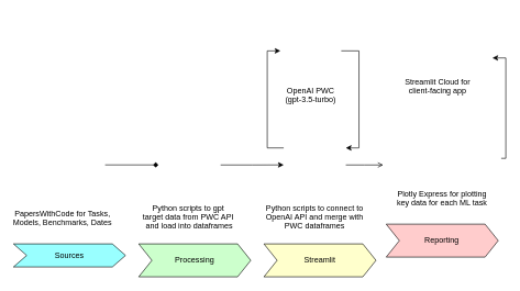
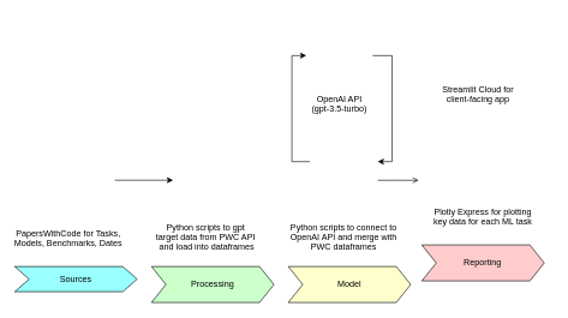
  <mxCell id="0" />
  <mxCell id="1" parent="0" />
- <mxCell id="2" style="edgeStyle=orthogonalEdgeStyle;rounded=0;orthogonalLoop=1;jettySize=auto;html=1;entryX=0;entryY=0.5;entryDx=0;entryDy=0;endArrow=diamond;" edge="1" parent="1" source="3" target="11"><mxGeometry relative="1" as="geometry" /></mxCell>
+ <mxCell id="2" style="edgeStyle=orthogonalEdgeStyle;rounded=0;orthogonalLoop=1;jettySize=auto;html=1;entryX=0;entryY=0.5;entryDx=0;entryDy=0;" edge="1" parent="1" source="3" target="11"><mxGeometry relative="1" as="geometry" /></mxCell>
  <mxCell id="3" value="PapersWithCode for Tasks,&#10;Models, Benchmarks, Dates" style="shape=image;verticalLabelPosition=bottom;labelBackgroundColor=default;verticalAlign=top;aspect=fixed;imageAspect=0;image=https://upload.wikimedia.org/wikipedia/commons/a/af/Papers_With_Code.png;" vertex="1" parent="1"><mxGeometry x="30" y="190" width="129.02" height="120" as="geometry" /></mxCell>
  <mxCell id="4" value="Streamlit Cloud for&#10;client-facing app" style="shape=image;verticalLabelPosition=bottom;labelBackgroundColor=default;verticalAlign=top;aspect=fixed;imageAspect=0;image=https://seeklogo.com/images/S/streamlit-logo-1A3B208AE4-seeklogo.com.png;" vertex="1" parent="1"><mxGeometry x="580.99" y="20" width="165.65" height="90" as="geometry" /></mxCell>
  <mxCell id="5" value="Sources" style="shape=step;perimeter=stepPerimeter;whiteSpace=wrap;html=1;fixedSize=1;fillColor=#99FFFF;" vertex="1" parent="1"><mxGeometry x="20" y="370" width="170" height="35" as="geometry" /></mxCell>
  <mxCell id="6" value="Processing" style="shape=step;perimeter=stepPerimeter;whiteSpace=wrap;html=1;fixedSize=1;fillColor=#CCFFCC;" vertex="1" parent="1"><mxGeometry x="210" y="370" width="170" height="50" as="geometry" /></mxCell>
  <mxCell id="7" value="Reporting" style="shape=step;perimeter=stepPerimeter;whiteSpace=wrap;html=1;fixedSize=1;fillColor=#FFCCCC;" vertex="1" parent="1"><mxGeometry x="585.49" y="340" width="170" height="50" as="geometry" /></mxCell>
- <mxCell id="8" style="edgeStyle=orthogonalEdgeStyle;rounded=0;orthogonalLoop=1;jettySize=auto;html=1;entryX=1;entryY=0.75;entryDx=0;entryDy=0;" edge="1" parent="1" source="9" target="4"><mxGeometry relative="1" as="geometry"><Array as="points"><mxPoint x="767" y="240" /><mxPoint x="767" y="88" /></Array></mxGeometry></mxCell>
  <mxCell id="9" value="Plotly Express for plotting&#10;key data for each ML task" style="shape=image;verticalLabelPosition=bottom;labelBackgroundColor=default;verticalAlign=top;aspect=fixed;imageAspect=0;image=https://upload.wikimedia.org/wikipedia/commons/8/8a/Plotly-logo.png;" vertex="1" parent="1"><mxGeometry x="580.99" y="220.16" width="179.01" height="59.67" as="geometry" /></mxCell>
- <mxCell id="10" style="edgeStyle=orthogonalEdgeStyle;rounded=0;orthogonalLoop=1;jettySize=auto;html=1;entryX=0;entryY=0.5;entryDx=0;entryDy=0;" edge="1" parent="1" source="11" target="14"><mxGeometry relative="1" as="geometry" /></mxCell>
  <mxCell id="11" value="Python scripts to gpt &#10;target data from PWC API &#10;and load into dataframes" style="shape=image;verticalLabelPosition=bottom;labelBackgroundColor=default;verticalAlign=top;aspect=fixed;imageAspect=0;image=https://upload.wikimedia.org/wikipedia/commons/thumb/c/c3/Python-logo-notext.svg/1869px-Python-logo-notext.svg.png;" vertex="1" parent="1"><mxGeometry x="240" y="198.36" width="94.22" height="103.26" as="geometry" /></mxCell>
  <mxCell id="12" style="edgeStyle=orthogonalEdgeStyle;rounded=0;orthogonalLoop=1;jettySize=auto;html=1;endArrow=open;" edge="1" parent="1" source="14" target="9"><mxGeometry relative="1" as="geometry" /></mxCell>
  <mxCell id="13" style="edgeStyle=orthogonalEdgeStyle;rounded=0;orthogonalLoop=1;jettySize=auto;html=1;exitX=0;exitY=0.25;exitDx=0;exitDy=0;entryX=0;entryY=0.5;entryDx=0;entryDy=0;" edge="1" parent="1" source="14" target="17"><mxGeometry relative="1" as="geometry" /></mxCell>
  <mxCell id="14" value="Python scripts to connect to&#10;OpenAI API and merge with&#10;PWC dataframes" style="shape=image;verticalLabelPosition=bottom;labelBackgroundColor=default;verticalAlign=top;aspect=fixed;imageAspect=0;image=https://upload.wikimedia.org/wikipedia/commons/thumb/c/c3/Python-logo-notext.svg/1869px-Python-logo-notext.svg.png;" vertex="1" parent="1"><mxGeometry x="430" y="198.37" width="94.22" height="103.26" as="geometry" /></mxCell>
- <mxCell id="15" value="Streamlit" style="shape=step;perimeter=stepPerimeter;whiteSpace=wrap;html=1;fixedSize=1;fillColor=#FFFFCC;" vertex="1" parent="1"><mxGeometry x="400" y="370" width="170" height="50" as="geometry" /></mxCell>
+ <mxCell id="15" value="Model" style="shape=step;perimeter=stepPerimeter;whiteSpace=wrap;html=1;fixedSize=1;fillColor=#FFFFCC;" vertex="1" parent="1"><mxGeometry x="400" y="370" width="170" height="50" as="geometry" /></mxCell>
  <mxCell id="16" style="edgeStyle=orthogonalEdgeStyle;rounded=0;orthogonalLoop=1;jettySize=auto;html=1;exitX=1;exitY=0.5;exitDx=0;exitDy=0;entryX=1;entryY=0.25;entryDx=0;entryDy=0;" edge="1" parent="1" source="17" target="14"><mxGeometry relative="1" as="geometry" /></mxCell>
- <mxCell id="17" value="OpenAI PWC&#10;(gpt-3.5-turbo)" style="shape=image;verticalLabelPosition=bottom;labelBackgroundColor=default;verticalAlign=top;aspect=fixed;imageAspect=0;image=https://static-00.iconduck.com/assets.00/openai-icon-2021x2048-4rpe5x7n.png;" vertex="1" parent="1"><mxGeometry x="425" y="30" width="92.27" height="93.51" as="geometry" /></mxCell>
+ <mxCell id="17" value="OpenAI API&#10;(gpt-3.5-turbo)" style="shape=image;verticalLabelPosition=bottom;labelBackgroundColor=default;verticalAlign=top;aspect=fixed;imageAspect=0;image=https://static-00.iconduck.com/assets.00/openai-icon-2021x2048-4rpe5x7n.png;" vertex="1" parent="1"><mxGeometry x="425" y="30" width="92.27" height="93.51" as="geometry" /></mxCell>
